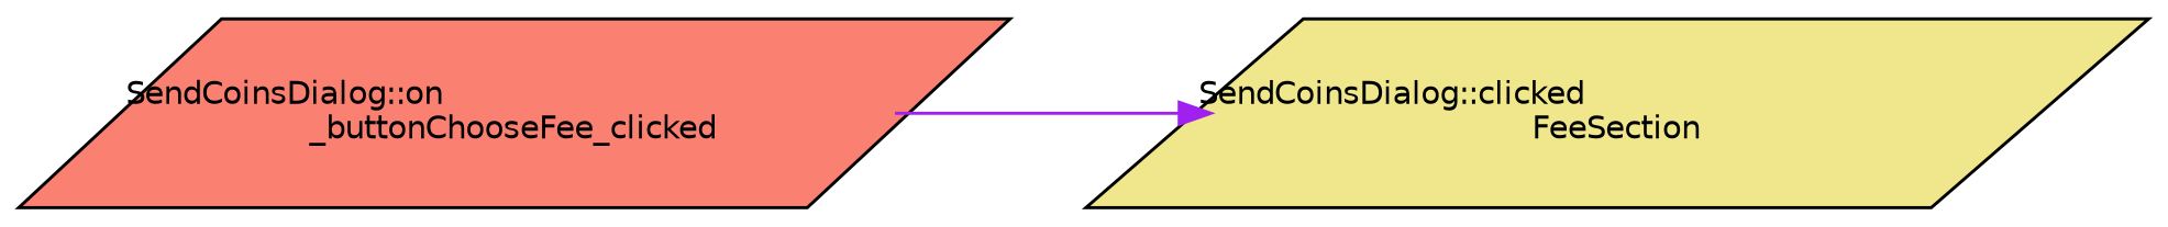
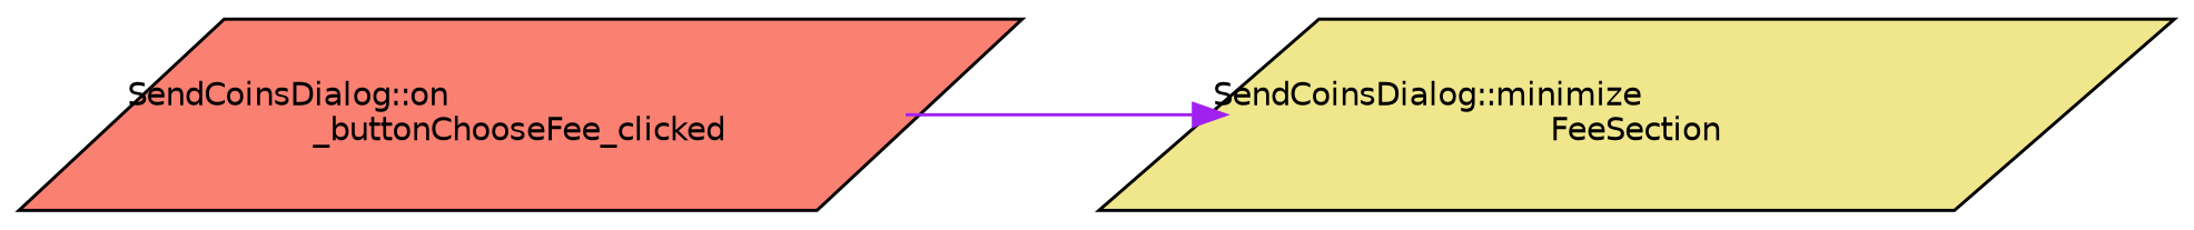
  digraph {
    rankdir=LR
    node [color=black fontname=Helvetica fontsize=10 shape=parallelogram style=filled]
    n1 [fillcolor=salmon fontcolor=black height=0.2 label="SendCoinsDialog::on\l_buttonChooseFee_clicked" width=0.4]
-   n2 [fillcolor=khaki height=0.2 label="SendCoinsDialog::clicked\lFeeSection" width=0.4]
+   n2 [fillcolor=khaki height=0.2 label="SendCoinsDialog::minimize\lFeeSection" width=0.4]
    n1 -> n2 [color=purple fontname=Helvetica fontsize=10 labelfontname=Helvetica labelfontsize=10 style=solid]
  }
